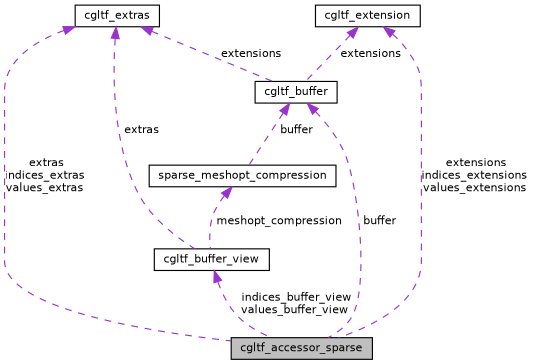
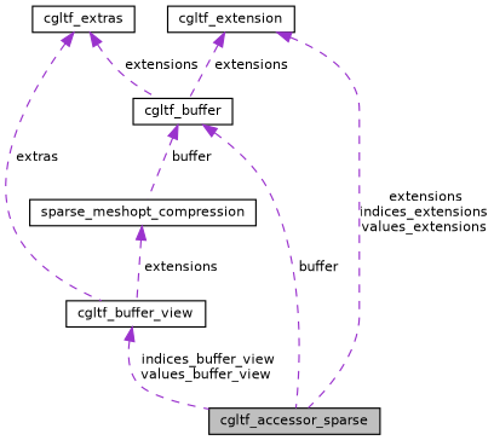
  digraph {
    node [color=black fillcolor=white fontname=Helvetica fontsize=10 shape=record style=filled]
    edge [color=darkorchid3 dir=back fontname=Helvetica fontsize=10 labelfontname=Helvetica labelfontsize=10 style=dashed]
    n1 [fillcolor=grey75 fontcolor=black height=0.2 label=cgltf_accessor_sparse width=0.4]
    n2 [height=0.2 label=cgltf_buffer_view width=0.4]
    n3 [height=0.2 label=cgltf_buffer width=0.4]
    n4 [height=0.2 label=sparse_meshopt_compression width=0.4]
    n5 [height=0.2 label=cgltf_extras width=0.4]
    n6 [height=0.2 label=cgltf_extension width=0.4]
    n2 -> n1 [label=" indices_buffer_view\nvalues_buffer_view"]
    n3 -> n1 [label=" buffer"]
    n3 -> n4 [label=" buffer"]
-   n4 -> n2 [label=" meshopt_compression"]
-   n5 -> n1 [label=" extras\nindices_extras\nvalues_extras"]
+   n4 -> n2 [label=" extensions"]
    n5 -> n2 [label=" extras"]
    n5 -> n3 [label=" extensions"]
    n6 -> n1 [label=" extensions\nindices_extensions\nvalues_extensions"]
    n6 -> n3 [label=" extensions"]
  }
